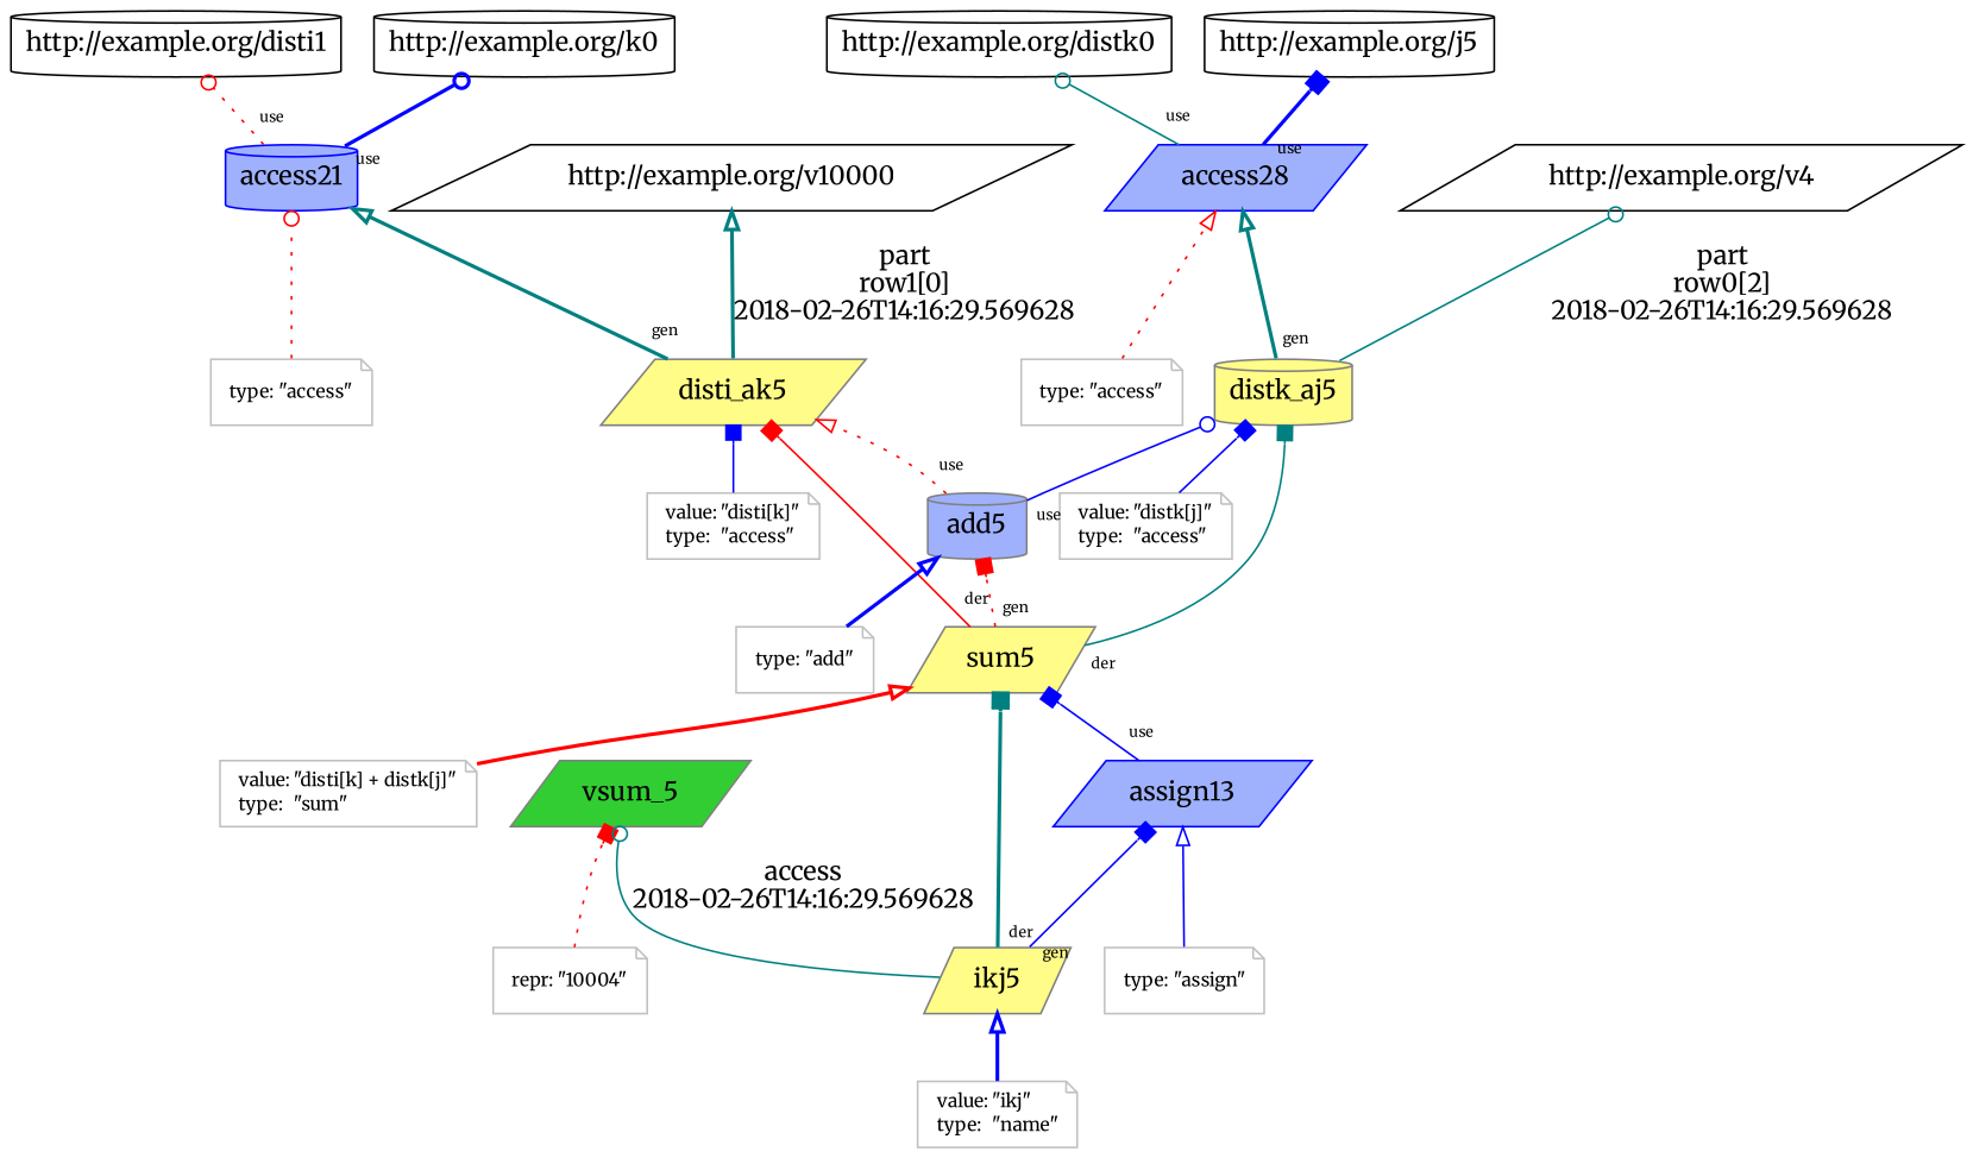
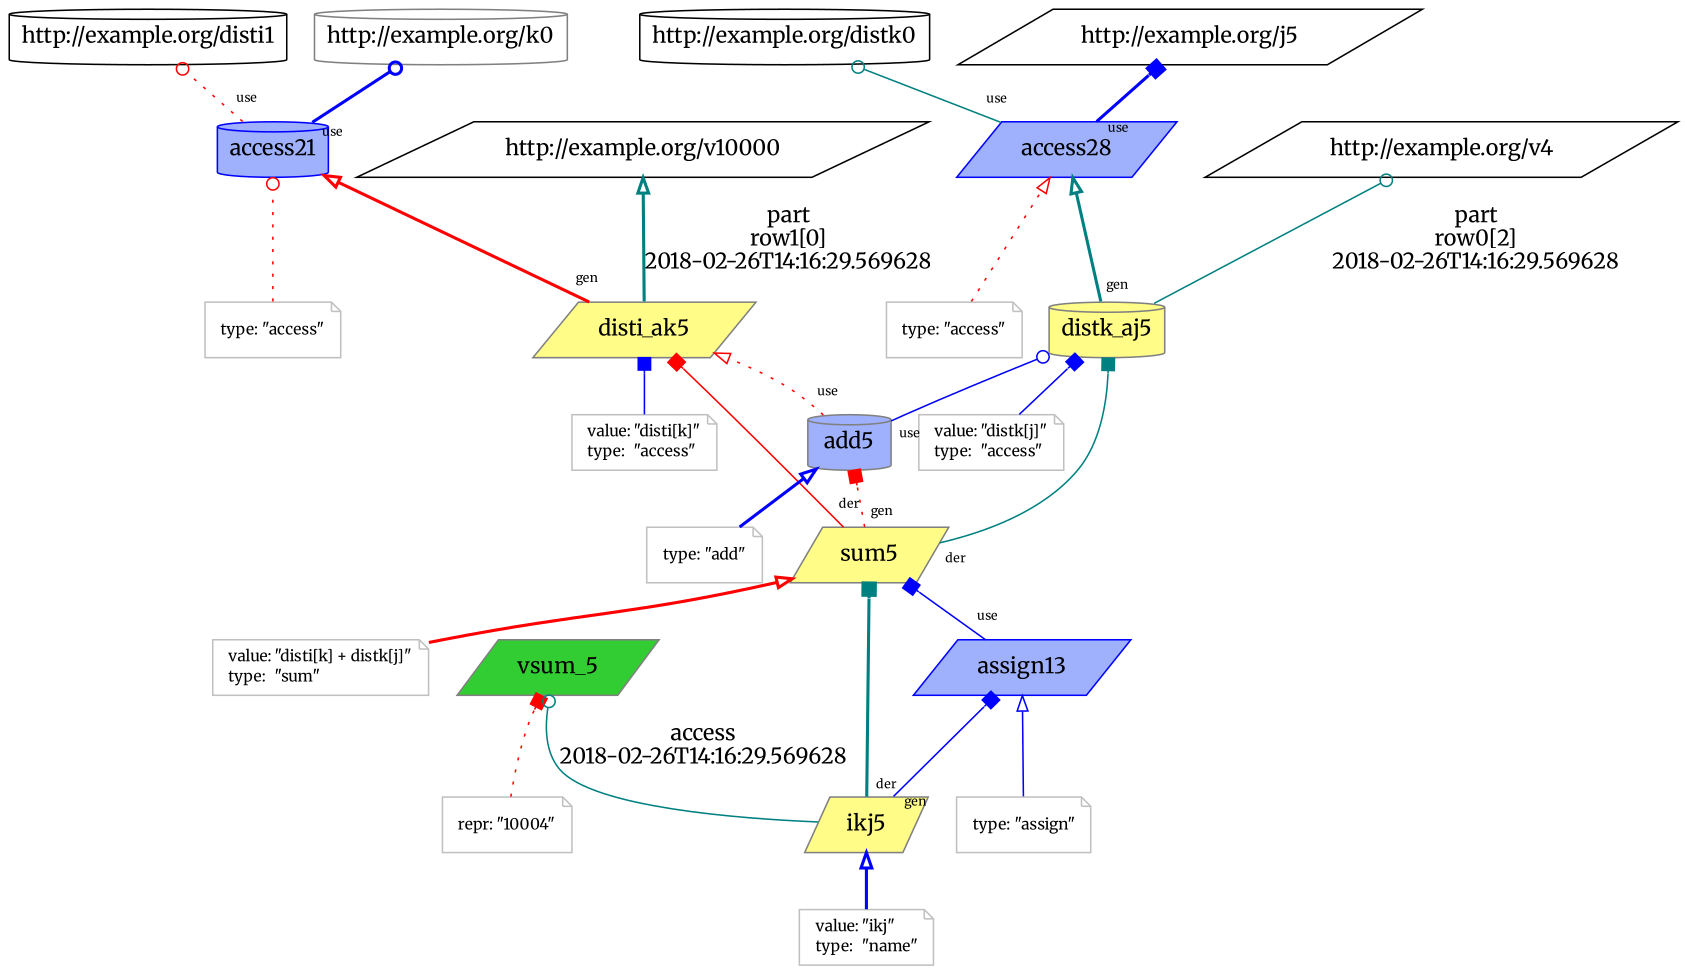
  digraph {
    fontname=Merriweather
    rankdir=BT
    node [color=gray fontname=Merriweather shape=note]
    edge [arrowhead=box color=blue fontname=Merriweather labelangle=60.0 labeldistance=1.5 labelfontsize=8 rotation=20 style=solid]
    n1 [color="#808080" fillcolor="#FFFC87" label=disti_ak5 shape=parallelogram style=filled]
    "http://example.org/v10000" [shape=parallelogram color=""]
    n3 [color="#0000FF" fillcolor="#9FB1FC" label=access21 shape=cylinder sides=4 style=filled]
    "http://example.org/disti1" [shape=cylinder color=""]
-   "http://example.org/k0" [shape=cylinder color=""]
+   "http://example.org/k0" [shape=cylinder color="#808080"]
    n6 [fontcolor=black fontsize=10 label=<<TABLE cellpadding="0" border="0"> 	<TR> 	    <TD align="left">value:</TD> 	    <TD align="left">&quot;disti[k]&quot;</TD> 	</TR> 	<TR> 	    <TD align="left">type:</TD> 	    <TD align="left">&quot;access&quot;</TD> 	</TR> </TABLE>>]
    n7 [fontcolor=black fontsize=10 label=<<TABLE cellpadding="0" border="0"> 	<TR> 	    <TD align="left">type:</TD> 	    <TD align="left">&quot;access&quot;</TD> 	</TR> </TABLE>>]
    n8 [color="#808080" fillcolor="#FFFC87" label=distk_aj5 shape=cylinder style=filled]
    "http://example.org/v4" [shape=parallelogram color=""]
    n10 [color="#0000FF" fillcolor="#9FB1FC" label=access28 shape=parallelogram sides=4 style=filled]
    "http://example.org/distk0" [shape=cylinder color=""]
-   "http://example.org/j5" [shape=cylinder color=""]
+   "http://example.org/j5" [shape=parallelogram color=""]
    n13 [fontcolor=black fontsize=10 label=<<TABLE cellpadding="0" border="0"> 	<TR> 	    <TD align="left">value:</TD> 	    <TD align="left">&quot;distk[j]&quot;</TD> 	</TR> 	<TR> 	    <TD align="left">type:</TD> 	    <TD align="left">&quot;access&quot;</TD> 	</TR> </TABLE>>]
    n14 [fontcolor=black fontsize=10 label=<<TABLE cellpadding="0" border="0"> 	<TR> 	    <TD align="left">type:</TD> 	    <TD align="left">&quot;access&quot;</TD> 	</TR> </TABLE>>]
    n15 [color="#808080" fillcolor="#FFFC87" label=sum5 shape=parallelogram style=filled]
    n16 [color="#808080" fillcolor="#9FB1FC" label=add5 shape=cylinder sides=4 style=filled]
    n17 [color="#808080" fillcolor="#32CD32" label=vsum_5 shape=parallelogram style=filled]
    n18 [fontcolor=black fontsize=10 label=<<TABLE cellpadding="0" border="0"> 	<TR> 	    <TD align="left">value:</TD> 	    <TD align="left">&quot;disti[k] + distk[j]&quot;</TD> 	</TR> 	<TR> 	    <TD align="left">type:</TD> 	    <TD align="left">&quot;sum&quot;</TD> 	</TR> </TABLE>>]
    n19 [fontcolor=black fontsize=10 label=<<TABLE cellpadding="0" border="0"> 	<TR> 	    <TD align="left">repr:</TD> 	    <TD align="left">&quot;10004&quot;</TD> 	</TR> </TABLE>>]
    n20 [fontcolor=black fontsize=10 label=<<TABLE cellpadding="0" border="0"> 	<TR> 	    <TD align="left">type:</TD> 	    <TD align="left">&quot;add&quot;</TD> 	</TR> </TABLE>>]
    n21 [color="#808080" fillcolor="#FFFC87" label=ikj5 shape=parallelogram style=filled]
    n22 [color="#0000FF" fillcolor="#9FB1FC" label=assign13 shape=parallelogram sides=4 style=filled]
    n23 [fontcolor=black fontsize=10 label=<<TABLE cellpadding="0" border="0"> 	<TR> 	    <TD align="left">value:</TD> 	    <TD align="left">&quot;ikj&quot;</TD> 	</TR> 	<TR> 	    <TD align="left">type:</TD> 	    <TD align="left">&quot;name&quot;</TD> 	</TR> </TABLE>>]
    n24 [fontcolor=black fontsize=10 label=<<TABLE cellpadding="0" border="0"> 	<TR> 	    <TD align="left">type:</TD> 	    <TD align="left">&quot;assign&quot;</TD> 	</TR> </TABLE>>]
    n1 -> "http://example.org/v10000" [arrowhead=onormal color=teal label="part\nrow1[0]\n2018-02-26T14:16:29.569628" style=bold]
-   n1 -> n3 [arrowhead=onormal color=teal style=bold taillabel=gen]
+   n1 -> n3 [arrowhead=onormal color=red style=bold taillabel=gen]
    n3 -> "http://example.org/disti1" [arrowhead=odot color=red style=dotted taillabel=use]
    n3 -> "http://example.org/k0" [arrowhead=odot style=bold taillabel=use]
    n6 -> n1 [labelangle="" labeldistance="" labelfontsize="" rotation=""]
    n7 -> n3 [arrowhead=odot color=red style=dotted labelangle="" labeldistance="" labelfontsize="" rotation=""]
    n8 -> "http://example.org/v4" [arrowhead=odot color=teal label="part\nrow0[2]\n2018-02-26T14:16:29.569628"]
    n8 -> n10 [arrowhead=onormal color=teal style=bold taillabel=gen]
    n10 -> "http://example.org/distk0" [arrowhead=odot color=teal taillabel=use]
    n10 -> "http://example.org/j5" [style=bold taillabel=use]
    n13 -> n8 [labelangle="" labeldistance="" labelfontsize="" rotation=""]
    n14 -> n10 [arrowhead=onormal color=red style=dotted labelangle="" labeldistance="" labelfontsize="" rotation=""]
    n15 -> n1 [color=red taillabel=der]
    n15 -> n8 [color=teal taillabel=der]
    n15 -> n16 [color=red style=dotted taillabel=gen]
    n16 -> n1 [arrowhead=onormal color=red style=dotted taillabel=use]
    n16 -> n8 [arrowhead=odot taillabel=use]
    n18 -> n15 [arrowhead=onormal color=red style=bold labelangle="" labeldistance="" labelfontsize="" rotation=""]
    n19 -> n17 [color=red style=dotted labelangle="" labeldistance="" labelfontsize="" rotation=""]
    n20 -> n16 [arrowhead=onormal style=bold labelangle="" labeldistance="" labelfontsize="" rotation=""]
    n21 -> n15 [color=teal style=bold taillabel=der]
    n21 -> n17 [arrowhead=odot color=teal label="access\n2018-02-26T14:16:29.569628"]
    n21 -> n22 [taillabel=gen]
    n22 -> n15 [taillabel=use]
    n23 -> n21 [arrowhead=onormal style=bold labelangle="" labeldistance="" labelfontsize="" rotation=""]
    n24 -> n22 [arrowhead=onormal labelangle="" labeldistance="" labelfontsize="" rotation=""]
  }
